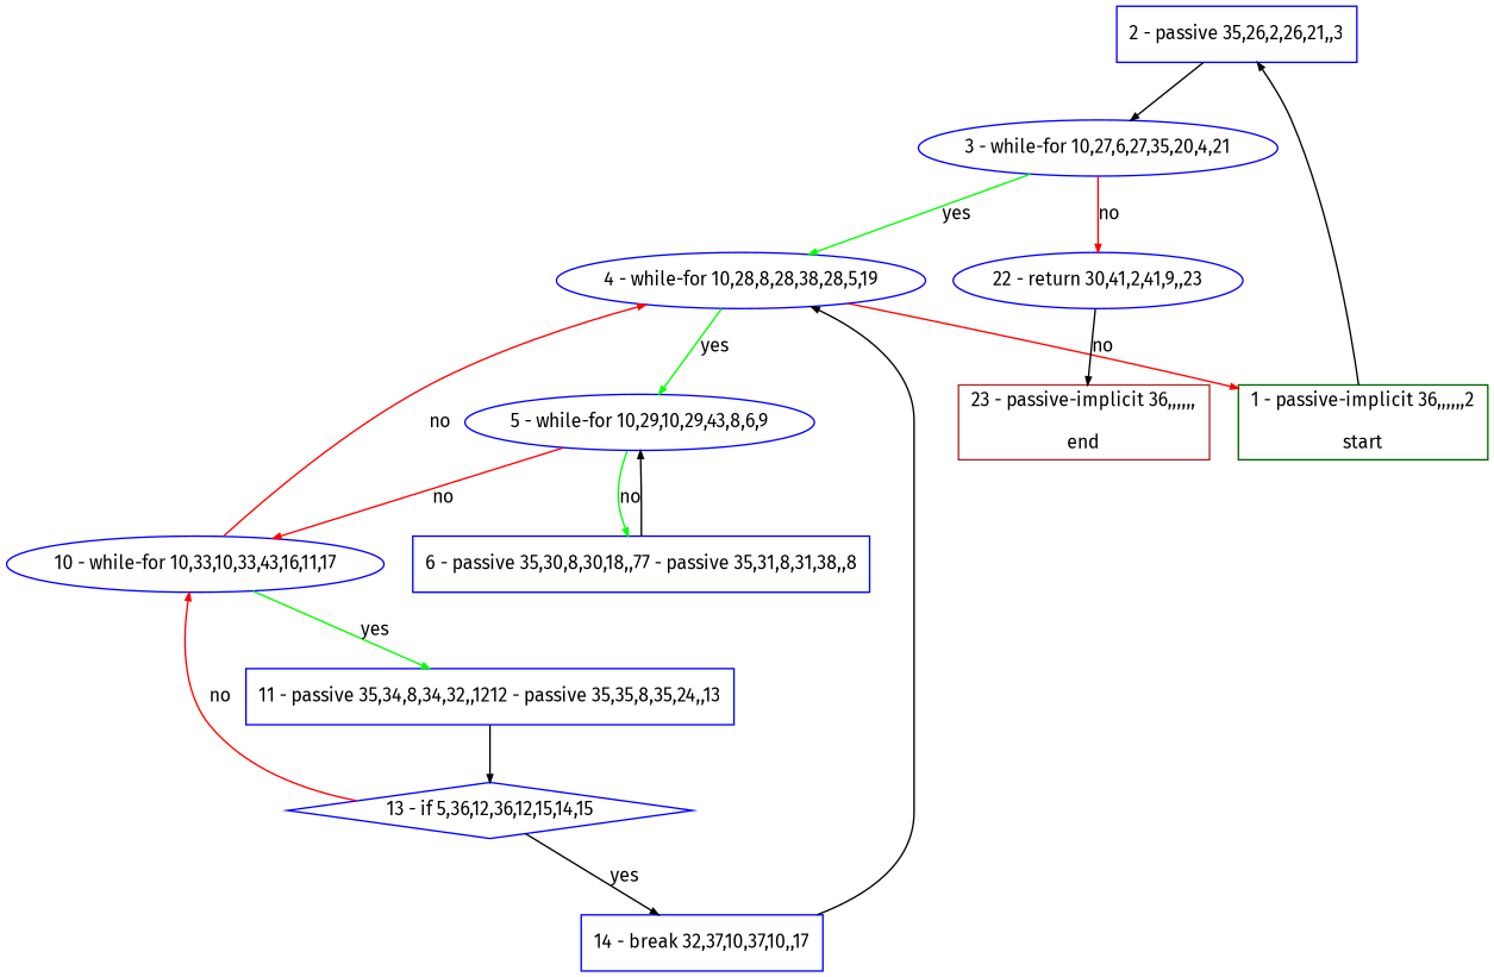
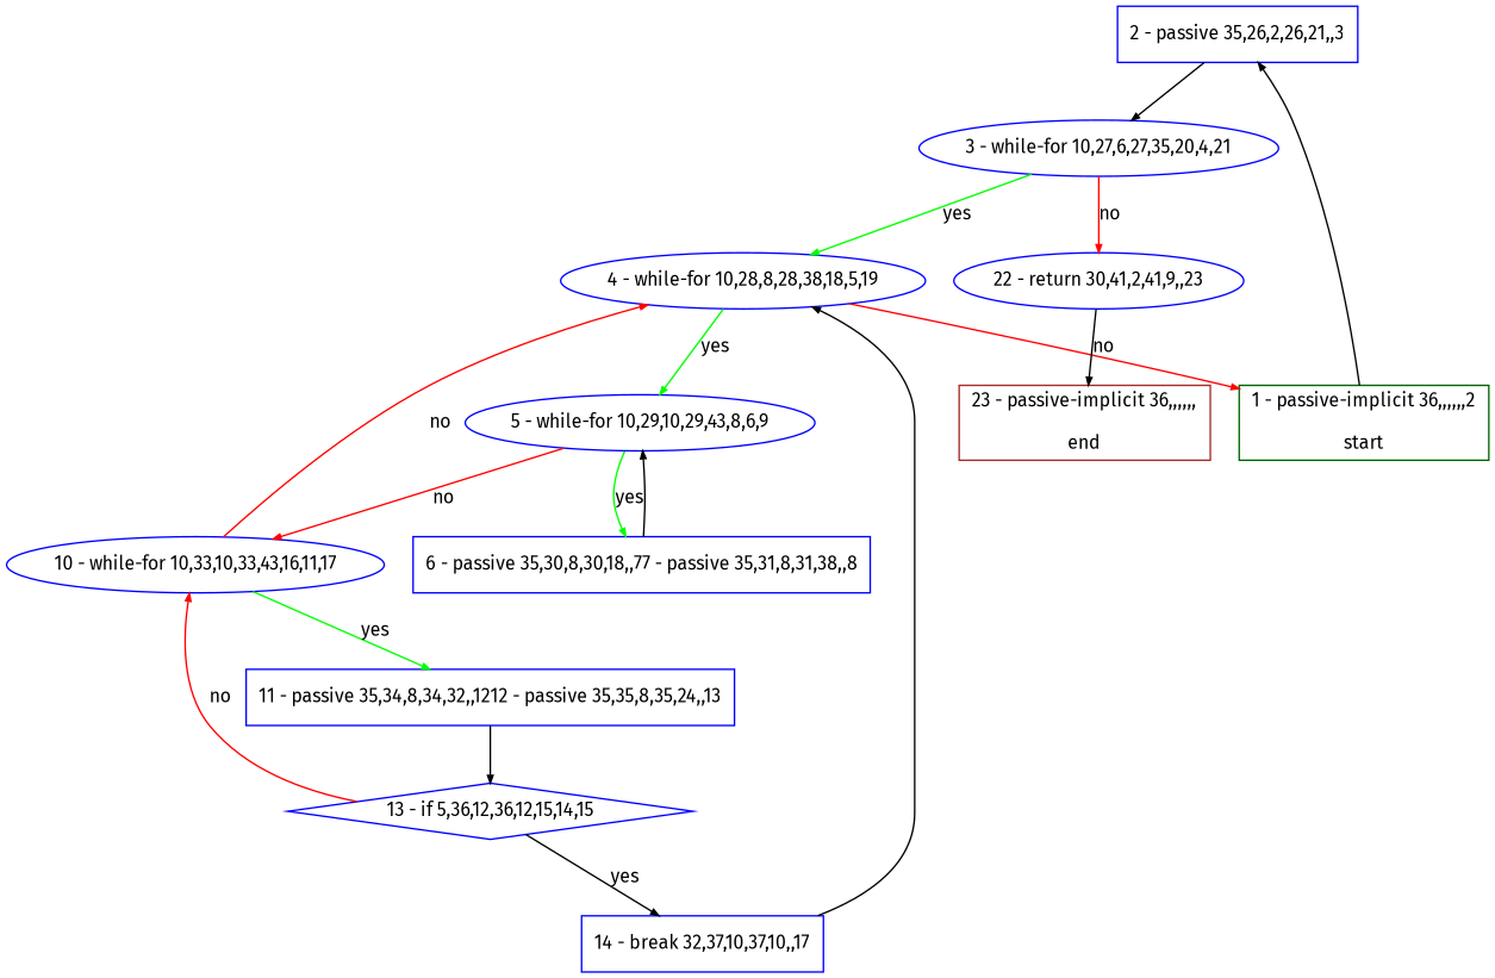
  digraph {
    bgcolor=white
    compound=true
    fillcolor="#FFFFCC"
    fontname="Fira Sans"
    fontsize=12
    pack=true
    packmode=clust
    style="rounded,filled"
    node [color="#0000ff" compound=true fillcolor="#ffffff" fixedsize=false fontname="Fira Sans" fontsize=12 node_initialized=no shape=box style=filled]
    edge [arrowhead=normal arrowsize=0.5 arrowtail=none color="#000000" compound=true dir=forward fontcolor=black fontname="Fira Sans" fontsize=12]
    n1 [label="2 - passive 35,26,2,26,21,,3"]
    n2 [label="3 - while-for 10,27,6,27,35,20,4,21" shape=oval]
-   n3 [label="4 - while-for 10,28,8,28,38,28,5,19" shape=oval]
+   n3 [label="4 - while-for 10,28,8,28,38,18,5,19" shape=oval]
    n4 [label="22 - return 30,41,2,41,9,,23" shape=ellipse]
    n5 [color="#006400" label="1 - passive-implicit 36,,,,,,2\n\nstart"]
    n6 [label="5 - while-for 10,29,10,29,43,8,6,9" shape=oval]
    n7 [color="#a52a2a" label="23 - passive-implicit 36,,,,,,\n\nend"]
    n8 [label="6 - passive 35,30,8,30,18,,77 - passive 35,31,8,31,38,,8"]
    n9 [label="10 - while-for 10,33,10,33,43,16,11,17" shape=oval]
    n10 [label="11 - passive 35,34,8,34,32,,1212 - passive 35,35,8,35,24,,13"]
    n11 [label="13 - if 5,36,12,36,12,15,14,15" shape=diamond]
    n12 [label="14 - break 32,37,10,37,10,,17"]
    n1 -> n2
    n2 -> n3 [color="#00ff00" label=yes]
    n2 -> n4 [color="#ff0000" label=no]
    n3 -> n5 [color="#ff0000" label=no]
    n3 -> n6 [color="#00ff00" label=yes]
    n4 -> n7
    n5 -> n1
-   n6 -> n8 [color="#00ff00" label=no]
+   n6 -> n8 [color="#00ff00" label=yes]
    n6 -> n9 [color="#ff0000" label=no]
    n8 -> n6
    n9 -> n3 [color="#ff0000" label=no]
    n9 -> n10 [color="#00ff00" label=yes]
    n10 -> n11
    n11 -> n9 [color="#ff0000" label=no]
    n11 -> n12 [label=yes]
    n12 -> n3
  }
